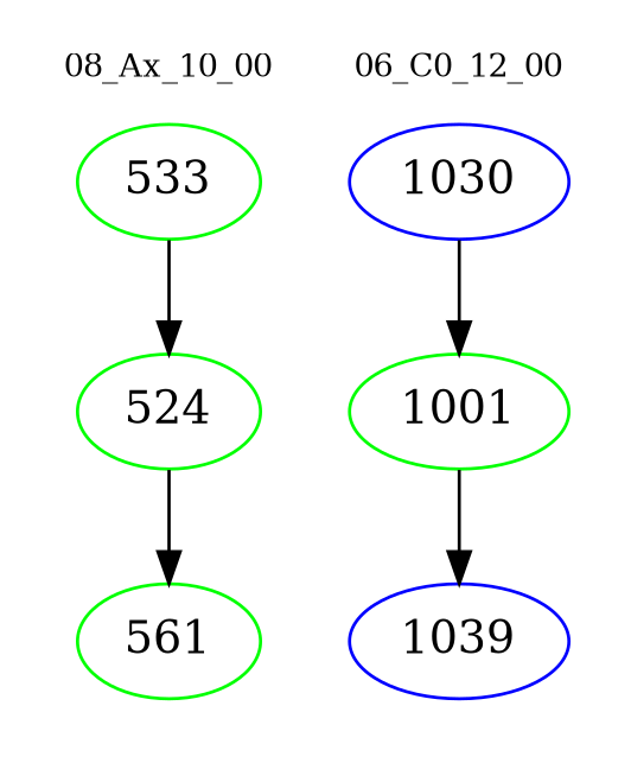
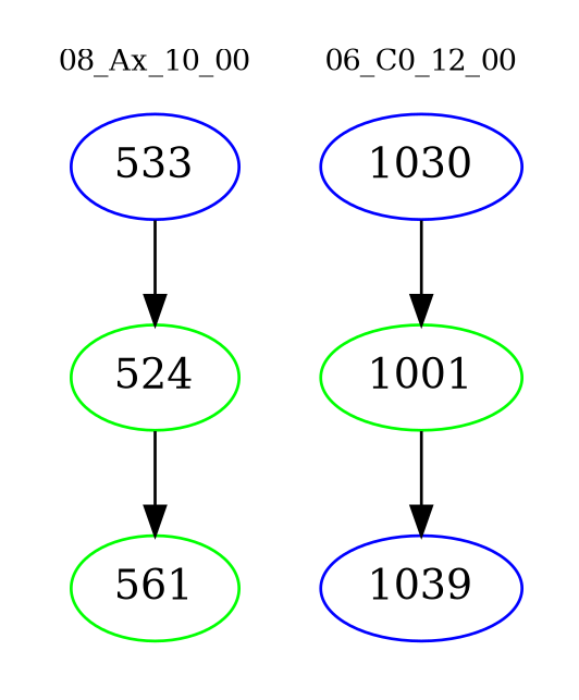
  digraph {
    node [color=blue]
    edge [color=black]
-   n1 [color=green label=533]
+   n1 [label=533]
    n2 [color=green label=524]
    n3 [color=green label=561]
    n4 [label=1030]
    n5 [color=green label=1001]
    n6 [label=1039]
    subgraph cluster_1 {
      color=white
      fontsize=10
      label="08_Ax_10_00"
      n1
      n2
      n3
    }
    subgraph cluster_2 {
      color=white
      fontsize=10
      label="06_C0_12_00"
      n4
      n5
      n6
    }
    n1 -> n2
    n2 -> n3
    n4 -> n5
    n5 -> n6
  }
